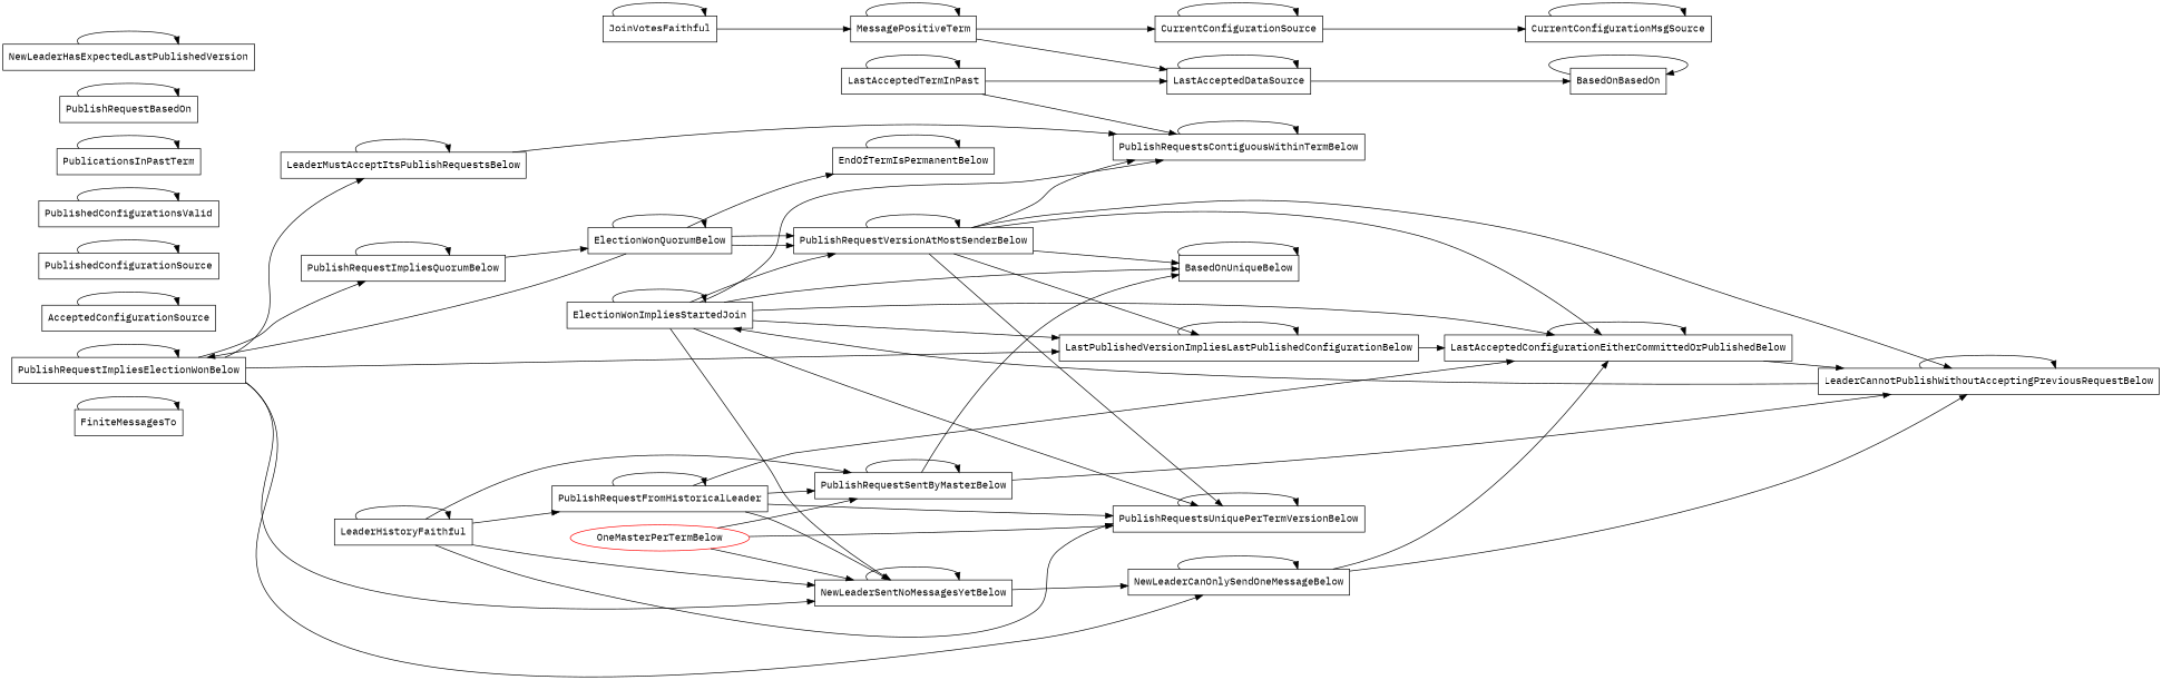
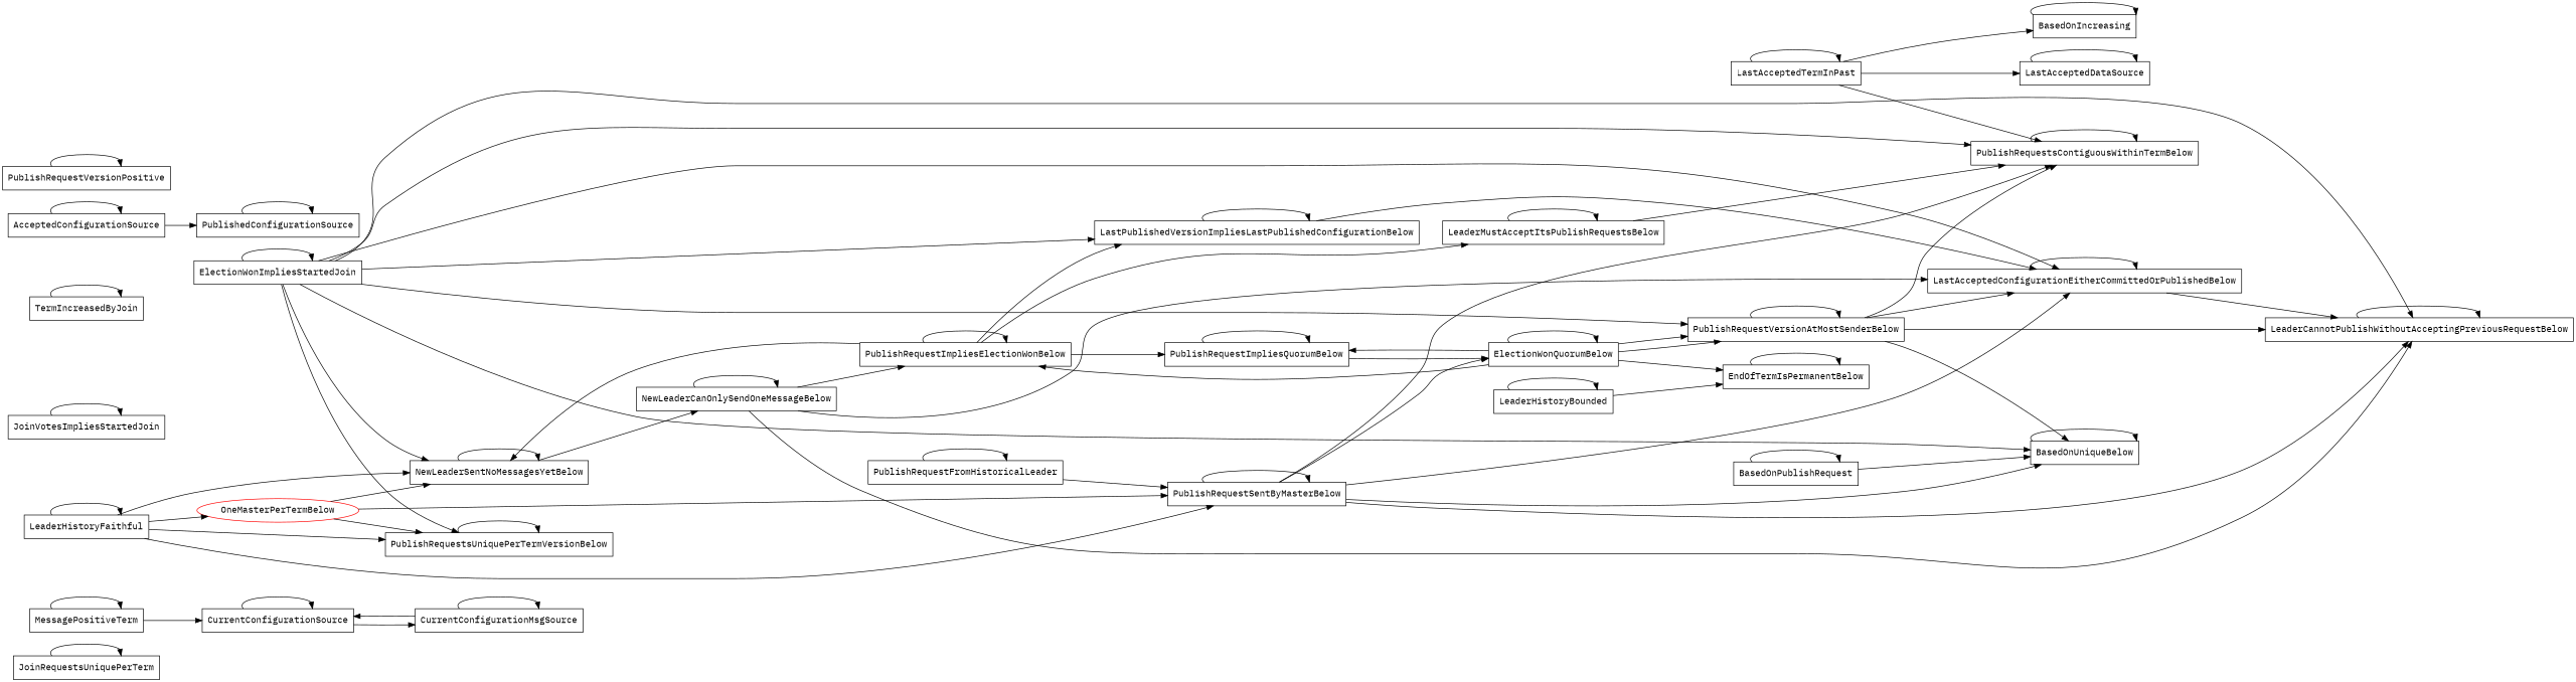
  digraph {
    fontname="IBM Plex Mono"
    rankdir=LR
    node [color=black fontname="IBM Plex Mono" shape=box]
    edge [fontname="IBM Plex Mono"]
-   FiniteMessagesTo
-   JoinVotesFaithful
+   JoinRequestsUniquePerTerm
    MessagePositiveTerm
    LastAcceptedDataSource
    CurrentConfigurationSource
+   JoinVotesImpliesStartedJoin
    ElectionWonImpliesStartedJoin
    PublishRequestVersionAtMostSenderBelow
    PublishRequestsUniquePerTermVersionBelow
    BasedOnUniqueBelow
    PublishRequestsContiguousWithinTermBelow
    NewLeaderSentNoMessagesYetBelow
    LeaderCannotPublishWithoutAcceptingPreviousRequestBelow
    LastPublishedVersionImpliesLastPublishedConfigurationBelow
    LastAcceptedConfigurationEitherCommittedOrPublishedBelow
    NewLeaderCanOnlySendOneMessageBelow
-   BasedOnBasedOn
    CurrentConfigurationMsgSource
+   TermIncreasedByJoin
    LastAcceptedTermInPast
+   BasedOnIncreasing
    AcceptedConfigurationSource
    PublishedConfigurationSource
-   PublishedConfigurationsValid
-   PublicationsInPastTerm
    PublishRequestImpliesElectionWonBelow
    PublishRequestImpliesQuorumBelow
    LeaderMustAcceptItsPublishRequestsBelow
+   PublishRequestVersionPositive
    LeaderHistoryFaithful
    PublishRequestFromHistoricalLeader
    PublishRequestSentByMasterBelow
    ElectionWonQuorumBelow
+   LeaderHistoryBounded
    EndOfTermIsPermanentBelow
-   PublishRequestBasedOn
+   BasedOnPublishRequest
    OneMasterPerTermBelow [color=red shape=""]
-   NewLeaderHasExpectedLastPublishedVersion
-   FiniteMessagesTo -> FiniteMessagesTo
-   JoinVotesFaithful -> JoinVotesFaithful
-   JoinVotesFaithful -> MessagePositiveTerm
+   JoinRequestsUniquePerTerm -> JoinRequestsUniquePerTerm
    MessagePositiveTerm -> MessagePositiveTerm
-   MessagePositiveTerm -> LastAcceptedDataSource
    MessagePositiveTerm -> CurrentConfigurationSource
    LastAcceptedDataSource -> LastAcceptedDataSource
-   LastAcceptedDataSource -> BasedOnBasedOn
    CurrentConfigurationSource -> CurrentConfigurationSource
    CurrentConfigurationSource -> CurrentConfigurationMsgSource
+   JoinVotesImpliesStartedJoin -> JoinVotesImpliesStartedJoin
    ElectionWonImpliesStartedJoin -> ElectionWonImpliesStartedJoin
    ElectionWonImpliesStartedJoin -> PublishRequestVersionAtMostSenderBelow
    ElectionWonImpliesStartedJoin -> PublishRequestsUniquePerTermVersionBelow
    ElectionWonImpliesStartedJoin -> BasedOnUniqueBelow
    ElectionWonImpliesStartedJoin -> PublishRequestsContiguousWithinTermBelow
    ElectionWonImpliesStartedJoin -> NewLeaderSentNoMessagesYetBelow
-   LeaderCannotPublishWithoutAcceptingPreviousRequestBelow -> ElectionWonImpliesStartedJoin
+   ElectionWonImpliesStartedJoin -> LeaderCannotPublishWithoutAcceptingPreviousRequestBelow
    ElectionWonImpliesStartedJoin -> LastPublishedVersionImpliesLastPublishedConfigurationBelow
    ElectionWonImpliesStartedJoin -> LastAcceptedConfigurationEitherCommittedOrPublishedBelow
    PublishRequestVersionAtMostSenderBelow -> PublishRequestVersionAtMostSenderBelow
-   PublishRequestVersionAtMostSenderBelow -> PublishRequestsUniquePerTermVersionBelow
    PublishRequestVersionAtMostSenderBelow -> BasedOnUniqueBelow
    PublishRequestVersionAtMostSenderBelow -> PublishRequestsContiguousWithinTermBelow
    PublishRequestVersionAtMostSenderBelow -> LeaderCannotPublishWithoutAcceptingPreviousRequestBelow
-   PublishRequestVersionAtMostSenderBelow -> LastPublishedVersionImpliesLastPublishedConfigurationBelow
    PublishRequestVersionAtMostSenderBelow -> LastAcceptedConfigurationEitherCommittedOrPublishedBelow
    PublishRequestsUniquePerTermVersionBelow -> PublishRequestsUniquePerTermVersionBelow
    BasedOnUniqueBelow -> BasedOnUniqueBelow
    PublishRequestsContiguousWithinTermBelow -> PublishRequestsContiguousWithinTermBelow
    NewLeaderSentNoMessagesYetBelow -> NewLeaderSentNoMessagesYetBelow
    NewLeaderSentNoMessagesYetBelow -> NewLeaderCanOnlySendOneMessageBelow
    LeaderCannotPublishWithoutAcceptingPreviousRequestBelow -> LeaderCannotPublishWithoutAcceptingPreviousRequestBelow
    LastPublishedVersionImpliesLastPublishedConfigurationBelow -> LastPublishedVersionImpliesLastPublishedConfigurationBelow
    LastPublishedVersionImpliesLastPublishedConfigurationBelow -> LastAcceptedConfigurationEitherCommittedOrPublishedBelow
    LastAcceptedConfigurationEitherCommittedOrPublishedBelow -> LeaderCannotPublishWithoutAcceptingPreviousRequestBelow
    LastAcceptedConfigurationEitherCommittedOrPublishedBelow -> LastAcceptedConfigurationEitherCommittedOrPublishedBelow
    NewLeaderCanOnlySendOneMessageBelow -> LeaderCannotPublishWithoutAcceptingPreviousRequestBelow
    NewLeaderCanOnlySendOneMessageBelow -> LastAcceptedConfigurationEitherCommittedOrPublishedBelow
    NewLeaderCanOnlySendOneMessageBelow -> NewLeaderCanOnlySendOneMessageBelow
-   BasedOnBasedOn -> BasedOnBasedOn
+   CurrentConfigurationMsgSource -> CurrentConfigurationSource
    CurrentConfigurationMsgSource -> CurrentConfigurationMsgSource
+   TermIncreasedByJoin -> TermIncreasedByJoin
    LastAcceptedTermInPast -> LastAcceptedDataSource
    LastAcceptedTermInPast -> PublishRequestsContiguousWithinTermBelow
    LastAcceptedTermInPast -> LastAcceptedTermInPast
+   LastAcceptedTermInPast -> BasedOnIncreasing
+   BasedOnIncreasing -> BasedOnIncreasing
    AcceptedConfigurationSource -> AcceptedConfigurationSource
+   AcceptedConfigurationSource -> PublishedConfigurationSource
    PublishedConfigurationSource -> PublishedConfigurationSource
-   PublishedConfigurationsValid -> PublishedConfigurationsValid
-   PublicationsInPastTerm -> PublicationsInPastTerm
    PublishRequestImpliesElectionWonBelow -> NewLeaderSentNoMessagesYetBelow
    PublishRequestImpliesElectionWonBelow -> LastPublishedVersionImpliesLastPublishedConfigurationBelow
-   PublishRequestImpliesElectionWonBelow -> NewLeaderCanOnlySendOneMessageBelow
+   NewLeaderCanOnlySendOneMessageBelow -> PublishRequestImpliesElectionWonBelow
    PublishRequestImpliesElectionWonBelow -> PublishRequestImpliesElectionWonBelow
    PublishRequestImpliesElectionWonBelow -> PublishRequestImpliesQuorumBelow
    PublishRequestImpliesElectionWonBelow -> LeaderMustAcceptItsPublishRequestsBelow
    PublishRequestImpliesQuorumBelow -> PublishRequestImpliesQuorumBelow
    PublishRequestImpliesQuorumBelow -> ElectionWonQuorumBelow
    LeaderMustAcceptItsPublishRequestsBelow -> PublishRequestsContiguousWithinTermBelow
    LeaderMustAcceptItsPublishRequestsBelow -> LeaderMustAcceptItsPublishRequestsBelow
+   PublishRequestVersionPositive -> PublishRequestVersionPositive
    LeaderHistoryFaithful -> PublishRequestsUniquePerTermVersionBelow
    LeaderHistoryFaithful -> NewLeaderSentNoMessagesYetBelow
    LeaderHistoryFaithful -> LeaderHistoryFaithful
-   LeaderHistoryFaithful -> PublishRequestFromHistoricalLeader
+   LeaderHistoryFaithful -> OneMasterPerTermBelow
    LeaderHistoryFaithful -> PublishRequestSentByMasterBelow
-   PublishRequestFromHistoricalLeader -> PublishRequestsUniquePerTermVersionBelow
-   PublishRequestFromHistoricalLeader -> NewLeaderSentNoMessagesYetBelow
    PublishRequestFromHistoricalLeader -> PublishRequestFromHistoricalLeader
    PublishRequestFromHistoricalLeader -> PublishRequestSentByMasterBelow
    PublishRequestSentByMasterBelow -> BasedOnUniqueBelow
+   PublishRequestSentByMasterBelow -> PublishRequestsContiguousWithinTermBelow
    PublishRequestSentByMasterBelow -> LeaderCannotPublishWithoutAcceptingPreviousRequestBelow
-   PublishRequestFromHistoricalLeader -> LastAcceptedConfigurationEitherCommittedOrPublishedBelow
+   PublishRequestSentByMasterBelow -> LastAcceptedConfigurationEitherCommittedOrPublishedBelow
    PublishRequestSentByMasterBelow -> PublishRequestSentByMasterBelow
+   PublishRequestSentByMasterBelow -> ElectionWonQuorumBelow
    ElectionWonQuorumBelow -> PublishRequestVersionAtMostSenderBelow
    ElectionWonQuorumBelow -> PublishRequestVersionAtMostSenderBelow
    ElectionWonQuorumBelow -> PublishRequestImpliesElectionWonBelow
+   ElectionWonQuorumBelow -> PublishRequestImpliesQuorumBelow
    ElectionWonQuorumBelow -> ElectionWonQuorumBelow
    ElectionWonQuorumBelow -> EndOfTermIsPermanentBelow
+   LeaderHistoryBounded -> LeaderHistoryBounded
+   LeaderHistoryBounded -> EndOfTermIsPermanentBelow
    EndOfTermIsPermanentBelow -> EndOfTermIsPermanentBelow
-   PublishRequestBasedOn -> PublishRequestBasedOn
+   BasedOnPublishRequest -> BasedOnUniqueBelow
+   BasedOnPublishRequest -> BasedOnPublishRequest
    OneMasterPerTermBelow -> PublishRequestsUniquePerTermVersionBelow
    OneMasterPerTermBelow -> NewLeaderSentNoMessagesYetBelow
    OneMasterPerTermBelow -> PublishRequestSentByMasterBelow
-   NewLeaderHasExpectedLastPublishedVersion -> NewLeaderHasExpectedLastPublishedVersion
  }
